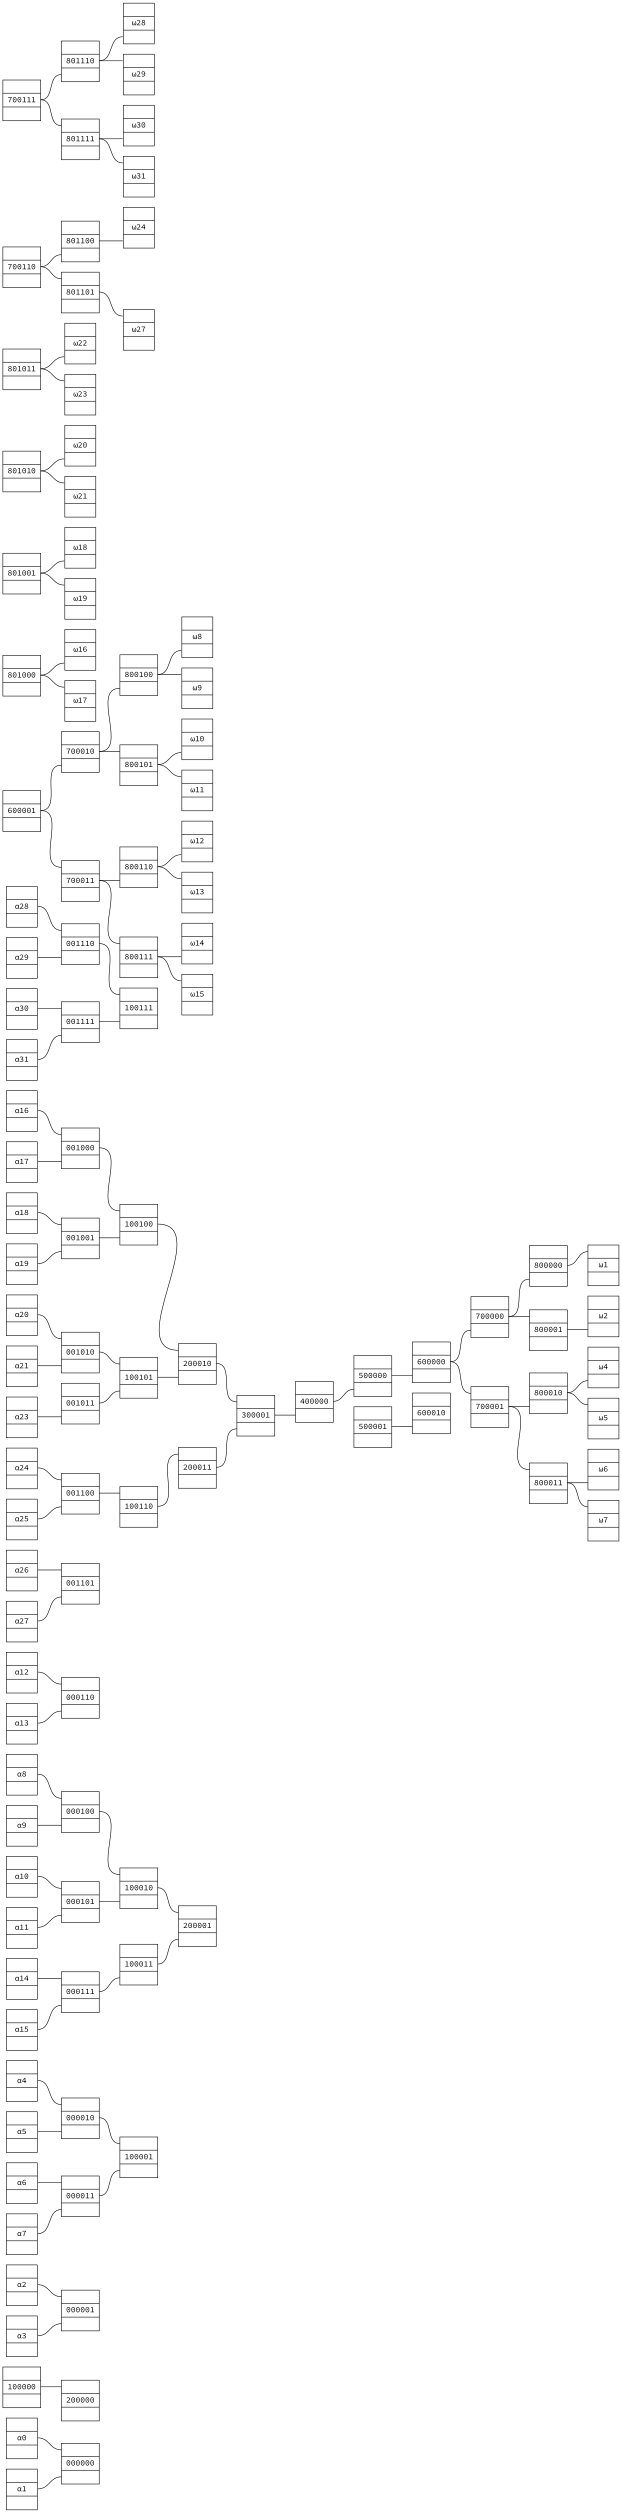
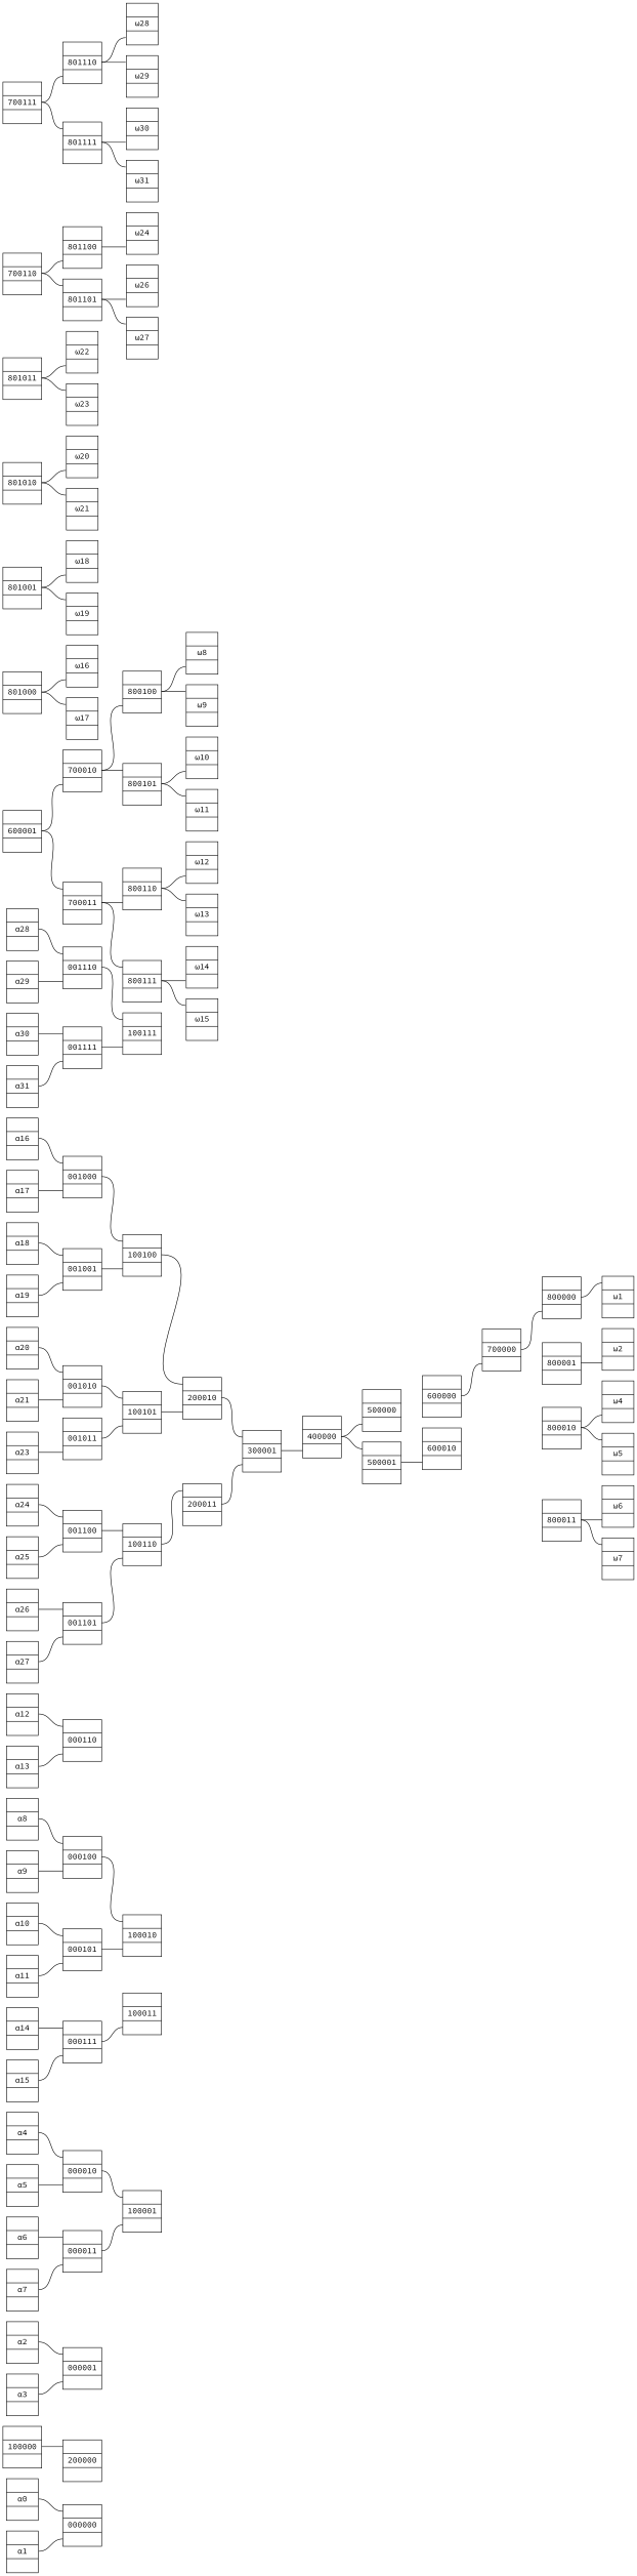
  graph {
    fontname="Source Code Pro"
    rankdir=LR
    node [fontname="Source Code Pro" shape=record]
    edge [fontname="Source Code Pro" headport=f2 tailport=f1]
    n1 [height=0.97222 label="<f0> |<f1> α0|<f2>" width=0.75]
    n2 [height=0.97222 label="<f0> |<f1> 000000|<f2>" width=0.79167]
    n3 [height=0.97222 label="<f0> |<f1> 100000|<f2>" width=0.79167]
    n4 [height=0.97222 label="<f0> |<f1> 200000|<f2>" width=0.79167]
    n5 [height=0.97222 label="<f0> |<f1> α1|<f2>" width=0.75]
    n6 [height=0.97222 label="<f0> |<f1> α2|<f2>" width=0.75]
    n7 [height=0.97222 label="<f0> |<f1> 000001|<f2>" width=0.79167]
    n8 [height=0.97222 label="<f0> |<f1> α3|<f2>" width=0.75]
    n9 [height=0.97222 label="<f0> |<f1> α4|<f2>" width=0.75]
    n10 [height=0.97222 label="<f0> |<f1> 000010|<f2>" width=0.79167]
    n11 [height=0.97222 label="<f0> |<f1> 100001|<f2>" width=0.79167]
    n12 [height=0.97222 label="<f0> |<f1> α5|<f2>" width=0.75]
    n13 [height=0.97222 label="<f0> |<f1> α6|<f2>" width=0.75]
    n14 [height=0.97222 label="<f0> |<f1> 000011|<f2>" width=0.79167]
    n15 [height=0.97222 label="<f0> |<f1> α7|<f2>" width=0.75]
    n16 [height=0.97222 label="<f0> |<f1> α8|<f2>" width=0.75]
    n17 [height=0.97222 label="<f0> |<f1> 000100|<f2>" width=0.79167]
    n18 [height=0.97222 label="<f0> |<f1> 100010|<f2>" width=0.79167]
-   n19 [height=0.97222 label="<f0> |<f1> 200001|<f2>" width=0.79167]
    n20 [height=0.97222 label="<f0> |<f1> α9|<f2>" width=0.75]
    n21 [height=0.97222 label="<f0> |<f1> α10|<f2>" width=0.75]
    n22 [height=0.97222 label="<f0> |<f1> 000101|<f2>" width=0.79167]
    n23 [height=0.97222 label="<f0> |<f1> α11|<f2>" width=0.75]
    n24 [height=0.97222 label="<f0> |<f1> α12|<f2>" width=0.75]
    n25 [height=0.97222 label="<f0> |<f1> 000110|<f2>" width=0.79167]
    n26 [height=0.97222 label="<f0> |<f1> 100011|<f2>" width=0.79167]
    n27 [height=0.97222 label="<f0> |<f1> α13|<f2>" width=0.75]
    n28 [height=0.97222 label="<f0> |<f1> α14|<f2>" width=0.75]
    n29 [height=0.97222 label="<f0> |<f1> 000111|<f2>" width=0.79167]
    n30 [height=0.97222 label="<f0> |<f1> α15|<f2>" width=0.75]
    n31 [height=0.97222 label="<f0> |<f1> α16|<f2>" width=0.75]
    n32 [height=0.97222 label="<f0> |<f1> 001000|<f2>" width=0.79167]
    n33 [height=0.97222 label="<f0> |<f1> 100100|<f2>" width=0.79167]
    n34 [height=0.97222 label="<f0> |<f1> 200010|<f2>" width=0.79167]
    n35 [height=0.97222 label="<f0> |<f1> 300001|<f2>" width=0.79167]
    n36 [height=0.97222 label="<f0> |<f1> α17|<f2>" width=0.75]
    n37 [height=0.97222 label="<f0> |<f1> α18|<f2>" width=0.75]
    n38 [height=0.97222 label="<f0> |<f1> 001001|<f2>" width=0.79167]
    n39 [height=0.97222 label="<f0> |<f1> α19|<f2>" width=0.75]
    n40 [height=0.97222 label="<f0> |<f1> α20|<f2>" width=0.75]
    n41 [height=0.97222 label="<f0> |<f1> 001010|<f2>" width=0.79167]
    n42 [height=0.97222 label="<f0> |<f1> 100101|<f2>" width=0.79167]
    n43 [height=0.97222 label="<f0> |<f1> α21|<f2>" width=0.75]
    n44 [height=0.97222 label="<f0> |<f1> 001011|<f2>" width=0.79167]
    n45 [height=0.97222 label="<f0> |<f1> α23|<f2>" width=0.75]
    n46 [height=0.97222 label="<f0> |<f1> α24|<f2>" width=0.75]
    n47 [height=0.97222 label="<f0> |<f1> 001100|<f2>" width=0.79167]
    n48 [height=0.97222 label="<f0> |<f1> 100110|<f2>" width=0.79167]
    n49 [height=0.97222 label="<f0> |<f1> 200011|<f2>" width=0.79167]
    n50 [height=0.97222 label="<f0> |<f1> α25|<f2>" width=0.75]
    n51 [height=0.97222 label="<f0> |<f1> α26|<f2>" width=0.75]
    n52 [height=0.97222 label="<f0> |<f1> 001101|<f2>" width=0.79167]
    n53 [height=0.97222 label="<f0> |<f1> α27|<f2>" width=0.75]
    n54 [height=0.97222 label="<f0> |<f1> α28|<f2>" width=0.75]
    n55 [height=0.97222 label="<f0> |<f1> 001110|<f2>" width=0.79167]
    n56 [height=0.97222 label="<f0> |<f1> 100111|<f2>" width=0.79167]
    n57 [height=0.97222 label="<f0> |<f1> α29|<f2>" width=0.75]
    n58 [height=0.97222 label="<f0> |<f1> α30|<f2>" width=0.75]
    n59 [height=0.97222 label="<f0> |<f1> 001111|<f2>" width=0.79167]
    n60 [height=0.97222 label="<f0> |<f1> α31|<f2>" width=0.75]
    n61 [height=0.97222 label="<f0> |<f1> ω1|<f2>" width=0.75]
    n62 [height=0.97222 label="<f0> |<f1> ω2|<f2>" width=0.75]
    n63 [height=0.97222 label="<f0> |<f1> ω4|<f2>" width=0.75]
    n64 [height=0.97222 label="<f0> |<f1> ω5|<f2>" width=0.75]
    n65 [height=0.97222 label="<f0> |<f1> ω6|<f2>" width=0.75]
    n66 [height=0.97222 label="<f0> |<f1> ω7|<f2>" width=0.75]
    n67 [height=0.97222 label="<f0> |<f1> ω8|<f2>" width=0.75]
    n68 [height=0.97222 label="<f0> |<f1> ω9|<f2>" width=0.75]
    n69 [height=0.97222 label="<f0> |<f1> ω10|<f2>" width=0.75]
    n70 [height=0.97222 label="<f0> |<f1> ω11|<f2>" width=0.75]
    n71 [height=0.97222 label="<f0> |<f1> ω12|<f2>" width=0.75]
    n72 [height=0.97222 label="<f0> |<f1> ω13|<f2>" width=0.75]
    n73 [height=0.97222 label="<f0> |<f1> ω14|<f2>" width=0.75]
    n74 [height=0.97222 label="<f0> |<f1> ω15|<f2>" width=0.75]
    n75 [height=0.97222 label="<f0> |<f1> ω16|<f2>" width=0.75]
    n76 [height=0.97222 label="<f0> |<f1> ω17|<f2>" width=0.75]
    n77 [height=0.97222 label="<f0> |<f1> ω18|<f2>" width=0.75]
    n78 [height=0.97222 label="<f0> |<f1> ω19|<f2>" width=0.75]
    n79 [height=0.97222 label="<f0> |<f1> ω20|<f2>" width=0.75]
    n80 [height=0.97222 label="<f0> |<f1> ω21|<f2>" width=0.75]
    n81 [height=0.97222 label="<f0> |<f1> ω22|<f2>" width=0.75]
    n82 [height=0.97222 label="<f0> |<f1> ω23|<f2>" width=0.75]
    n83 [height=0.97222 label="<f0> |<f1> ω24|<f2>" width=0.75]
+   n84 [height=0.97222 label="<f0> |<f1> ω26|<f2>" width=0.75]
    n85 [height=0.97222 label="<f0> |<f1> ω27|<f2>" width=0.75]
    n86 [height=0.97222 label="<f0> |<f1> ω28|<f2>" width=0.75]
    n87 [height=0.97222 label="<f0> |<f1> ω29|<f2>" width=0.75]
    n88 [height=0.97222 label="<f0> |<f1> ω30|<f2>" width=0.75]
    n89 [height=0.97222 label="<f0> |<f1> ω31|<f2>" width=0.75]
    n90 [height=0.97222 label="<f0> |<f1> 400000|<f2>" width=0.79167]
    n91 [height=0.97222 label="<f0> |<f1> 800000|<f2>" width=0.79167]
    n92 [height=0.97222 label="<f0> |<f1> 800001|<f2>" width=0.79167]
    n93 [height=0.97222 label="<f0> |<f1> 800010|<f2>" width=0.79167]
    n94 [height=0.97222 label="<f0> |<f1> 800011|<f2>" width=0.79167]
    n95 [height=0.97222 label="<f0> |<f1> 800100|<f2>" width=0.79167]
    n96 [height=0.97222 label="<f0> |<f1> 800101|<f2>" width=0.79167]
    n97 [height=0.97222 label="<f0> |<f1> 800110|<f2>" width=0.79167]
    n98 [height=0.97222 label="<f0> |<f1> 800111|<f2>" width=0.79167]
    n99 [height=0.97222 label="<f0> |<f1> 801000|<f2>" width=0.79167]
    n100 [height=0.97222 label="<f0> |<f1> 801001|<f2>" width=0.79167]
    n101 [height=0.97222 label="<f0> |<f1> 801010|<f2>" width=0.79167]
    n102 [height=0.97222 label="<f0> |<f1> 801011|<f2>" width=0.79167]
    n103 [height=0.97222 label="<f0> |<f1> 801100|<f2>" width=0.79167]
    n104 [height=0.97222 label="<f0> |<f1> 801101|<f2>" width=0.79167]
    n105 [height=0.97222 label="<f0> |<f1> 801110|<f2>" width=0.79167]
    n106 [height=0.97222 label="<f0> |<f1> 801111|<f2>" width=0.79167]
    n107 [height=0.97222 label="<f0> |<f1> 500000|<f2>" width=0.79167]
    n108 [height=0.97222 label="<f0> |<f1> 500001|<f2>" width=0.79167]
    n109 [height=0.97222 label="<f0> |<f1> 700000|<f2>" width=0.79167]
-   n110 [height=0.97222 label="<f0> |<f1> 700001|<f2>" width=0.79167]
    n111 [height=0.97222 label="<f0> |<f1> 700010|<f2>" width=0.79167]
    n112 [height=0.97222 label="<f0> |<f1> 700011|<f2>" width=0.79167]
    n113 [height=0.97222 label="<f0> |<f1> 700110|<f2>" width=0.79167]
    n114 [height=0.97222 label="<f0> |<f1> 700111|<f2>" width=0.79167]
    n115 [height=0.97222 label="<f0> |<f1> 600000|<f2>" width=0.79167]
    n116 [height=0.97222 label="<f0> |<f1> 600010|<f2>" width=0.79167]
    n117 [height=0.97222 label="<f0> |<f1> 600001|<f2>" width=0.79167]
    n1 -- n2 [headport=f0]
    n3 -- n4 [headport=f0]
    n5 -- n2
    n6 -- n7 [headport=f0]
    n8 -- n7
    n9 -- n10 [headport=f0]
    n10 -- n11 [headport=f0]
    n12 -- n10
    n13 -- n14 [headport=f0]
    n14 -- n11
    n15 -- n14
    n16 -- n17 [headport=f0]
    n17 -- n18 [headport=f0]
-   n18 -- n19 [headport=f0]
    n20 -- n17
    n21 -- n22 [headport=f0]
    n22 -- n18
    n23 -- n22
    n24 -- n25 [headport=f0]
-   n26 -- n19
    n27 -- n25
    n28 -- n29 [headport=f0]
    n29 -- n26
    n30 -- n29
    n31 -- n32 [headport=f0]
    n32 -- n33 [headport=f0]
    n33 -- n34 [headport=f0]
    n34 -- n35 [headport=f0]
    n35 -- n90
    n36 -- n32
    n37 -- n38 [headport=f0]
    n38 -- n33
    n39 -- n38
    n40 -- n41 [headport=f0]
    n41 -- n42 [headport=f0]
    n42 -- n34
    n43 -- n41
    n44 -- n42
    n45 -- n44
    n46 -- n47 [headport=f0]
    n47 -- n48 [headport=f0]
    n48 -- n49 [headport=f0]
    n49 -- n35
    n50 -- n47
    n51 -- n52 [headport=f0]
+   n52 -- n48
    n53 -- n52
    n54 -- n55 [headport=f0]
    n55 -- n56 [headport=f0]
    n57 -- n55
    n58 -- n59 [headport=f0]
    n59 -- n56
    n60 -- n59
    n90 -- n107
+   n90 -- n108 [headport=f0]
    n91 -- n61 [headport=f0]
    n92 -- n62
    n93 -- n63
    n93 -- n64 [headport=f0]
    n94 -- n65
    n94 -- n66 [headport=f0]
    n95 -- n67
    n95 -- n68 [headport=f0]
    n96 -- n69
    n96 -- n70 [headport=f0]
    n97 -- n71
    n97 -- n72 [headport=f0]
    n98 -- n73
    n98 -- n74 [headport=f0]
    n99 -- n75
    n99 -- n76 [headport=f0]
    n100 -- n77
    n100 -- n78 [headport=f0]
    n101 -- n79
    n101 -- n80 [headport=f0]
    n102 -- n81
    n102 -- n82 [headport=f0]
    n103 -- n83
+   n104 -- n84
    n104 -- n85 [headport=f0]
    n105 -- n86
    n105 -- n87 [headport=f0]
    n106 -- n88
    n106 -- n89 [headport=f0]
-   n107 -- n115
    n108 -- n116
    n109 -- n91
-   n109 -- n92 [headport=f0]
-   n110 -- n93
-   n110 -- n94 [headport=f0]
    n111 -- n95
    n111 -- n96 [headport=f0]
    n112 -- n97
    n112 -- n98 [headport=f0]
    n113 -- n103
    n113 -- n104 [headport=f0]
    n114 -- n105
    n114 -- n106 [headport=f0]
    n115 -- n109
-   n115 -- n110 [headport=f0]
    n117 -- n111
    n117 -- n112 [headport=f0]
  }
